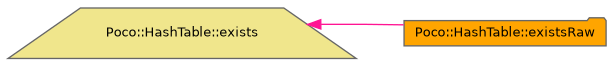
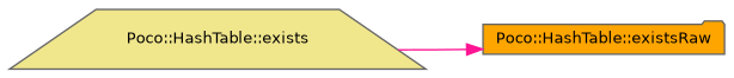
  digraph {
    rankdir=RL
    node [color=gray40 fontname=Helvetica fontsize=10 style=filled]
    n1 [fillcolor=orange fontcolor=black height=0.2 label="Poco::HashTable::existsRaw" shape=folder width=0.4]
    n2 [fillcolor=khaki height=0.2 label="Poco::HashTable::exists" shape=trapezium width=0.4]
-   n2 -> n1 [color=deeppink dir=back fontname=Helvetica fontsize=10 labelfontname=Helvetica labelfontsize=10 style=solid]
+   n1 -> n2 [color=deeppink dir=back fontname=Helvetica fontsize=10 labelfontname=Helvetica labelfontsize=10 style=solid]
  }
